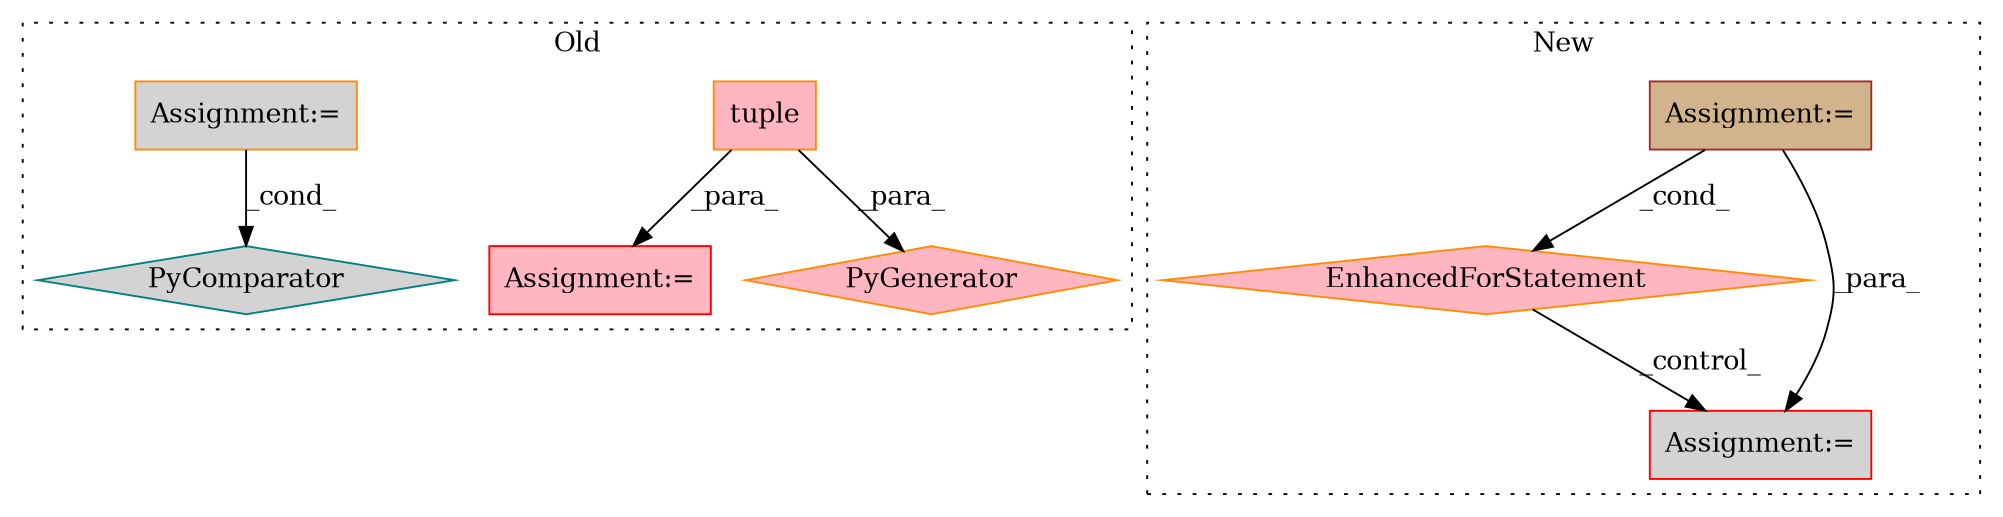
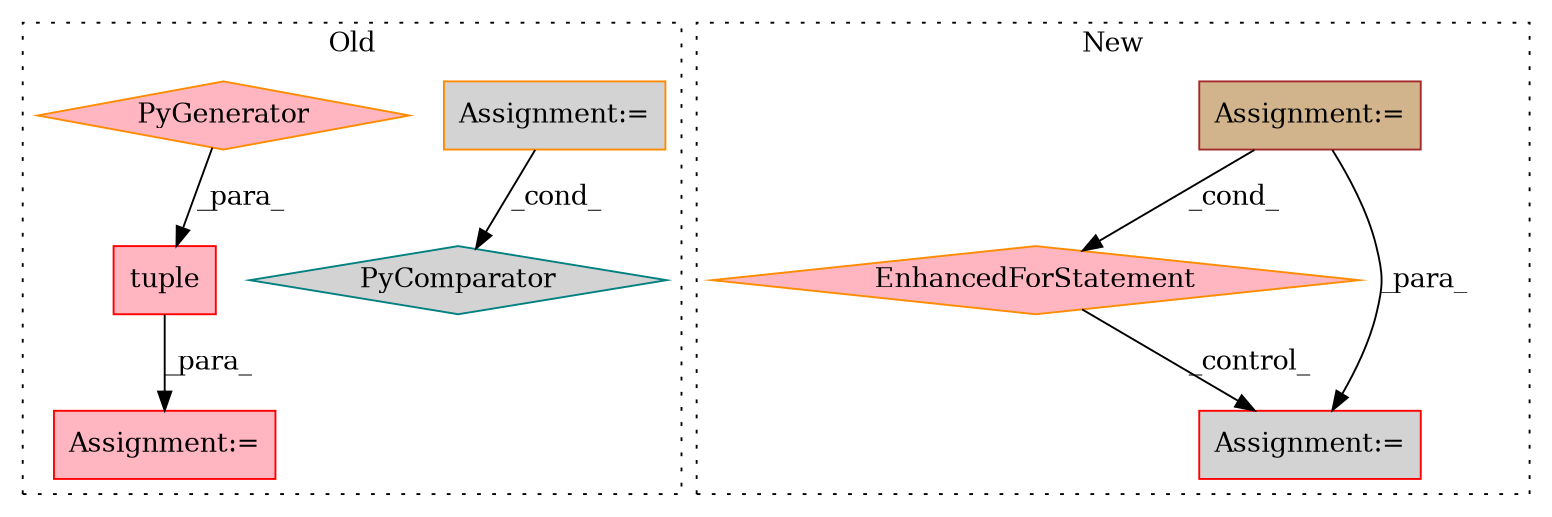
  digraph {
    node [a=7 color=red fillcolor=lightpink l=1 s=2981 shape=box style=filled]
-   n1 [a=32 color=darkorange l="15,-3" label=tuple s="2871,3019"]
+   n1 [a=32 l="15,-3" label=tuple s="2871,3019"]
    n2 [label="Assignment:=" s=2870]
    n3 [color=darkorange fillcolor=lightgrey l=32 label="Assignment:="]
    n4 [a=113 color=teal fillcolor=lightgrey l=32 label=PyComparator shape=diamond]
    n5 [a=107 color=darkorange l=133 label=PyGenerator s=2886 shape=diamond]
    n6 [a=70 color=darkorange l="53,2" label=EnhancedForStatement s="2890,2967" shape=diamond]
    n7 [color=brown fillcolor=tan l="53,2" label="Assignment:=" s="2890,2967"]
    n8 [fillcolor=lightgrey label="Assignment:=" s=3076]
    subgraph cluster_1 {
      label=Old
      style=dotted
      n1
      n2
      n3
      n4
      n5
    }
    subgraph cluster_2 {
      label=New
      style=dotted
      n6
      n7
      n8
    }
    n1 -> n2 [label=_para_]
    n3 -> n4 [label=_cond_]
-   n1 -> n5 [label=_para_]
+   n5 -> n1 [label=_para_]
    n6 -> n8 [label=_control_]
    n7 -> n6 [label=_cond_]
    n7 -> n8 [label=_para_]
  }
